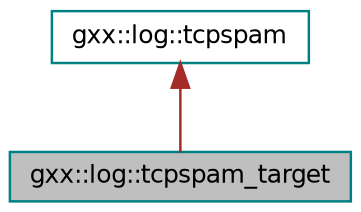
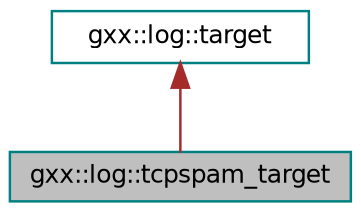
  digraph {
    node [color=teal fontname=Helvetica fontsize=10 shape=record style=filled]
    n1 [fillcolor=grey75 fontcolor=black height=0.2 label="gxx::log::tcpspam_target" width=0.4]
-   n2 [fillcolor=white height=0.2 label="gxx::log::tcpspam" width=0.4]
+   n2 [fillcolor=white height=0.2 label="gxx::log::target" width=0.4]
    n2 -> n1 [color=brown dir=back fontname=Helvetica fontsize=10 labelfontname=Helvetica labelfontsize=10 style=solid]
  }
